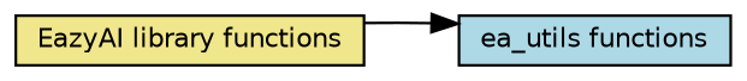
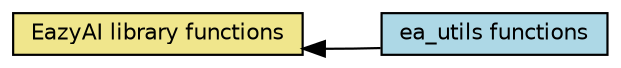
  digraph {
    rankdir=LR
    node [color=black fontname=Helvetica fontsize=10 shape=box style=filled]
    n1 [height=0.2 label="EazyAI library functions" width=0.4 fillcolor=khaki]
    n2 [fillcolor=lightblue fontcolor=black height=0.2 label="ea_utils functions" width=0.4]
-   n2 -> n1 [dir=back fontname=Helvetica fontsize=10 labelfontname=Helvetica labelfontsize=10 shape=plaintext style=solid]
+   n1 -> n2 [dir=back fontname=Helvetica fontsize=10 labelfontname=Helvetica labelfontsize=10 shape=plaintext style=solid]
  }
